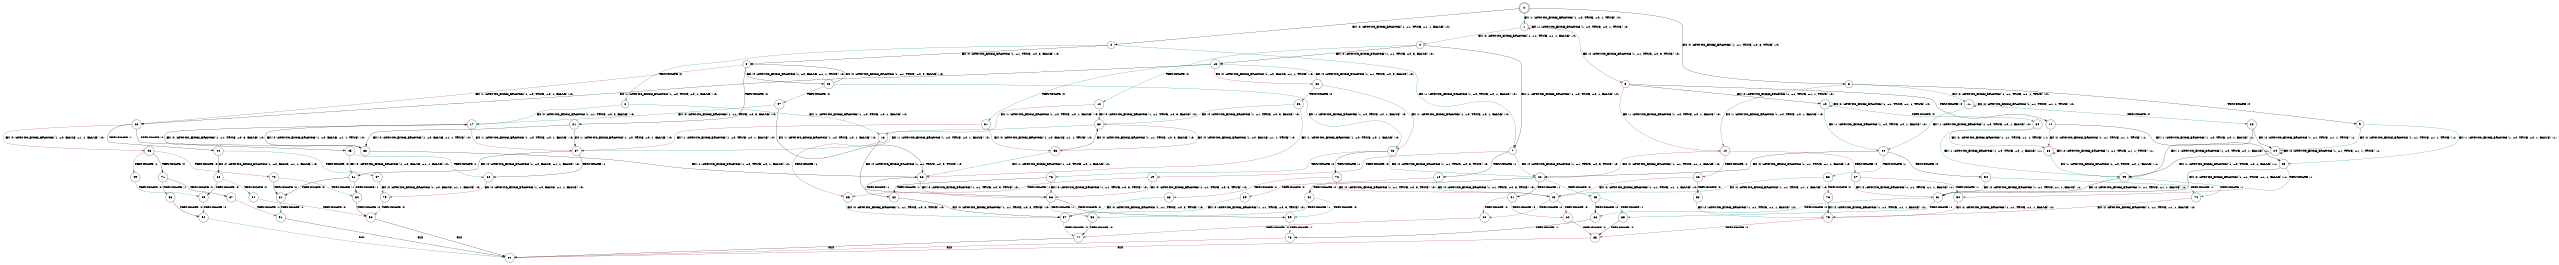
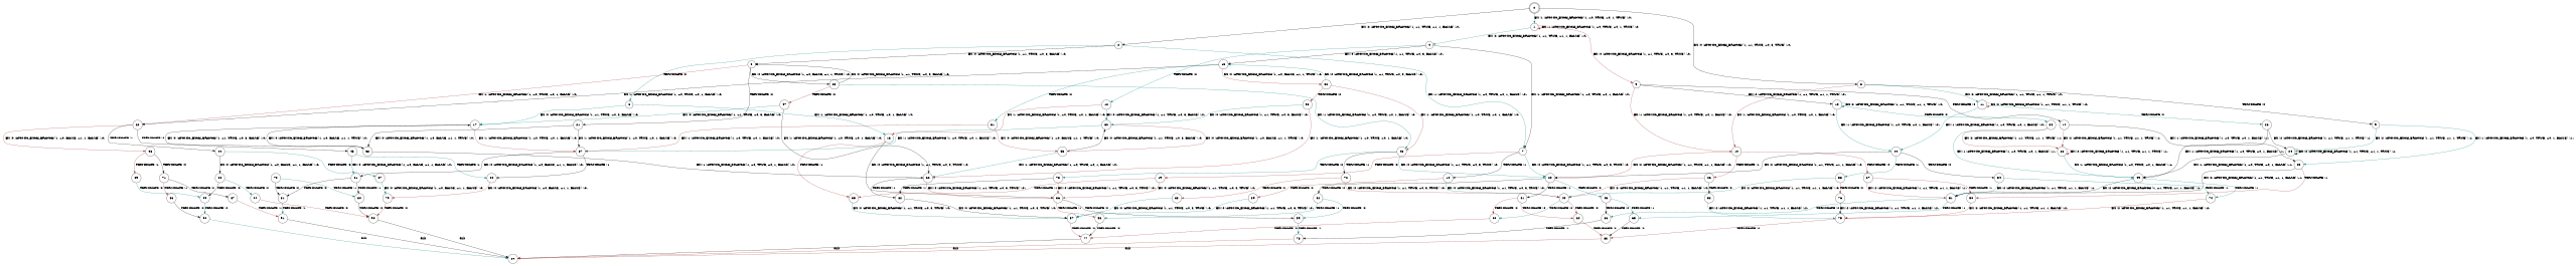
  digraph {
    node [shape=circle]
    edge [color=black]
    0 [peripheries=2]
    1
    2
    3
    4
    5
    6
    7
    8
    9
    10
    11
    12
    13
    14
    15
    16
    17
    18
    19
    20
    21
    22
    23
    24
    25
    26
    27
    28
    29
    30
    31
    32
    33
    34
    35
    36
    37
    38
    39
    40
    41
    42
    43
    44
    45
    46
    47
    48
    49
    50
    51
    52
    53
    54
    55
    56
    57
    58
    59
    60
    61
    62
    63
    64
    65
    66
    67
    68
    69
    70
    71
    72
    73
    74
    75
    76
    77
    78
    79
    80
    81
    82
    83
    84
    85
    86
    87
    88
    89
    90
    91
    92
    0 -> 1 [color=teal label="EX !1 !ATOMIC_EXCH_BRANCH (1, +0, TRUE, +0, 1, TRUE) !:0:"]
    0 -> 2 [label="EX !2 !ATOMIC_EXCH_BRANCH (1, +1, TRUE, +1, 1, FALSE) !:0:"]
    0 -> 3 [label="EX !0 !ATOMIC_EXCH_BRANCH (1, +1, TRUE, +0, 3, TRUE) !:0:"]
    1 -> 1 [color=brown label="EX !1 !ATOMIC_EXCH_BRANCH (1, +0, TRUE, +0, 1, TRUE) !:0:"]
    1 -> 4 [color=teal label="EX !2 !ATOMIC_EXCH_BRANCH (1, +1, TRUE, +1, 1, FALSE) !:0:"]
    1 -> 5 [color=brown label="EX !0 !ATOMIC_EXCH_BRANCH (1, +1, TRUE, +0, 3, TRUE) !:0:"]
    2 -> 6 [color=teal label="TERMINATE !2"]
    2 -> 7 [color=teal label="EX !1 !ATOMIC_EXCH_BRANCH (1, +0, TRUE, +0, 1, FALSE) !:0:"]
    2 -> 8 [label="EX !0 !ATOMIC_EXCH_BRANCH (1, +1, TRUE, +0, 3, FALSE) !:0:"]
    3 -> 9 [label="TERMINATE !0"]
    3 -> 10 [color=brown label="EX !1 !ATOMIC_EXCH_BRANCH (1, +0, TRUE, +0, 1, FALSE) !:0:"]
    3 -> 11 [color=teal label="EX !2 !ATOMIC_EXCH_BRANCH (1, +1, TRUE, +1, 1, TRUE) !:0:"]
    4 -> 7 [label="EX !1 !ATOMIC_EXCH_BRANCH (1, +0, TRUE, +0, 1, FALSE) !:0:"]
    4 -> 12 [color=teal label="TERMINATE !2"]
    4 -> 13 [label="EX !0 !ATOMIC_EXCH_BRANCH (1, +1, TRUE, +0, 3, FALSE) !:0:"]
    5 -> 10 [color=brown label="EX !1 !ATOMIC_EXCH_BRANCH (1, +0, TRUE, +0, 1, FALSE) !:0:"]
    5 -> 14 [label="TERMINATE !0"]
    5 -> 15 [label="EX !2 !ATOMIC_EXCH_BRANCH (1, +1, TRUE, +1, 1, TRUE) !:0:"]
    6 -> 16 [color=teal label="EX !1 !ATOMIC_EXCH_BRANCH (1, +0, TRUE, +0, 1, FALSE) !:0:"]
    6 -> 17 [color=teal label="EX !0 !ATOMIC_EXCH_BRANCH (1, +1, TRUE, +0, 3, FALSE) !:0:"]
    7 -> 18 [label="TERMINATE !1"]
    7 -> 19 [color=brown label="TERMINATE !2"]
    7 -> 20 [color=teal label="EX !0 !ATOMIC_EXCH_BRANCH (1, +1, TRUE, +0, 3, TRUE) !:0:"]
    8 -> 21 [label="TERMINATE !2"]
    8 -> 22 [color=brown label="EX !1 !ATOMIC_EXCH_BRANCH (1, +0, TRUE, +0, 1, FALSE) !:0:"]
    8 -> 23 [label="EX !0 !ATOMIC_EXCH_BRANCH (1, +0, FALSE, +1, 1, TRUE) !:0:"]
    9 -> 24 [color=teal label="EX !2 !ATOMIC_EXCH_BRANCH (1, +1, TRUE, +1, 1, TRUE) !:1:"]
    9 -> 25 [color=teal label="EX !1 !ATOMIC_EXCH_BRANCH (1, +0, TRUE, +0, 1, FALSE) !:1:"]
    10 -> 20 [color=brown label="EX !2 !ATOMIC_EXCH_BRANCH (1, +1, TRUE, +1, 1, FALSE) !:0:"]
    10 -> 26 [color=brown label="TERMINATE !1"]
    10 -> 27 [color=brown label="TERMINATE !0"]
    11 -> 11 [color=brown label="EX !2 !ATOMIC_EXCH_BRANCH (1, +1, TRUE, +1, 1, TRUE) !:0:"]
    11 -> 28 [color=teal label="TERMINATE !0"]
    11 -> 29 [color=teal label="EX !1 !ATOMIC_EXCH_BRANCH (1, +0, TRUE, +0, 1, FALSE) !:0:"]
    12 -> 16 [color=brown label="EX !1 !ATOMIC_EXCH_BRANCH (1, +0, TRUE, +0, 1, FALSE) !:0:"]
    12 -> 30 [color=teal label="EX !0 !ATOMIC_EXCH_BRANCH (1, +1, TRUE, +0, 3, FALSE) !:0:"]
    13 -> 22 [label="EX !1 !ATOMIC_EXCH_BRANCH (1, +0, TRUE, +0, 1, FALSE) !:0:"]
    13 -> 31 [color=teal label="TERMINATE !2"]
    13 -> 32 [color=brown label="EX !0 !ATOMIC_EXCH_BRANCH (1, +0, FALSE, +1, 1, TRUE) !:0:"]
    14 -> 25 [label="EX !1 !ATOMIC_EXCH_BRANCH (1, +0, TRUE, +0, 1, FALSE) !:1:"]
    14 -> 33 [color=brown label="EX !2 !ATOMIC_EXCH_BRANCH (1, +1, TRUE, +1, 1, TRUE) !:1:"]
    15 -> 15 [color=teal label="EX !2 !ATOMIC_EXCH_BRANCH (1, +1, TRUE, +1, 1, TRUE) !:0:"]
    15 -> 29 [color=teal label="EX !1 !ATOMIC_EXCH_BRANCH (1, +0, TRUE, +0, 1, FALSE) !:0:"]
    15 -> 34 [color=teal label="TERMINATE !0"]
    16 -> 35 [color=brown label="TERMINATE !1"]
    16 -> 36 [label="EX !0 !ATOMIC_EXCH_BRANCH (1, +1, TRUE, +0, 3, TRUE) !:0:"]
    17 -> 37 [color=brown label="EX !1 !ATOMIC_EXCH_BRANCH (1, +0, TRUE, +0, 1, FALSE) !:0:"]
    17 -> 38 [label="EX !0 !ATOMIC_EXCH_BRANCH (1, +0, FALSE, +1, 1, TRUE) !:0:"]
    18 -> 39 [color=brown label="TERMINATE !2"]
    18 -> 40 [color=teal label="EX !0 !ATOMIC_EXCH_BRANCH (1, +1, TRUE, +0, 3, TRUE) !:0:"]
    19 -> 35 [color=brown label="TERMINATE !1"]
    19 -> 36 [color=brown label="EX !0 !ATOMIC_EXCH_BRANCH (1, +1, TRUE, +0, 3, TRUE) !:0:"]
    20 -> 41 [label="TERMINATE !1"]
    20 -> 42 [label="TERMINATE !2"]
    20 -> 43 [color=teal label="TERMINATE !0"]
    21 -> 37 [label="EX !1 !ATOMIC_EXCH_BRANCH (1, +0, TRUE, +0, 1, FALSE) !:0:"]
    21 -> 38 [label="EX !0 !ATOMIC_EXCH_BRANCH (1, +0, FALSE, +1, 1, TRUE) !:0:"]
    22 -> 44 [label="TERMINATE !1"]
    22 -> 45 [label="TERMINATE !2"]
    22 -> 46 [color=brown label="EX !0 !ATOMIC_EXCH_BRANCH (1, +0, FALSE, +1, 1, FALSE) !:0:"]
    23 -> 8 [label="EX !0 !ATOMIC_EXCH_BRANCH (1, +1, TRUE, +0, 3, FALSE) !:0:"]
    23 -> 47 [color=brown label="TERMINATE !2"]
    23 -> 48 [color=teal label="EX !1 !ATOMIC_EXCH_BRANCH (1, +0, TRUE, +0, 1, FALSE) !:0:"]
    24 -> 24 [label="EX !2 !ATOMIC_EXCH_BRANCH (1, +1, TRUE, +1, 1, TRUE) !:1:"]
    24 -> 49 [label="EX !1 !ATOMIC_EXCH_BRANCH (1, +0, TRUE, +0, 1, FALSE) !:1:"]
    25 -> 50 [color=brown label="TERMINATE !1"]
    25 -> 51 [label="EX !2 !ATOMIC_EXCH_BRANCH (1, +1, TRUE, +1, 1, FALSE) !:1:"]
    26 -> 40 [color=brown label="EX !2 !ATOMIC_EXCH_BRANCH (1, +1, TRUE, +1, 1, FALSE) !:0:"]
    26 -> 52 [label="TERMINATE !0"]
    27 -> 50 [color=brown label="TERMINATE !1"]
    27 -> 51 [color=brown label="EX !2 !ATOMIC_EXCH_BRANCH (1, +1, TRUE, +1, 1, FALSE) !:1:"]
    28 -> 24 [label="EX !2 !ATOMIC_EXCH_BRANCH (1, +1, TRUE, +1, 1, TRUE) !:1:"]
    28 -> 49 [label="EX !1 !ATOMIC_EXCH_BRANCH (1, +0, TRUE, +0, 1, FALSE) !:1:"]
    29 -> 20 [label="EX !2 !ATOMIC_EXCH_BRANCH (1, +1, TRUE, +1, 1, FALSE) !:0:"]
    29 -> 53 [color=teal label="TERMINATE !1"]
    29 -> 54 [label="TERMINATE !0"]
    30 -> 37 [color=teal label="EX !1 !ATOMIC_EXCH_BRANCH (1, +0, TRUE, +0, 1, FALSE) !:0:"]
    30 -> 55 [color=brown label="EX !0 !ATOMIC_EXCH_BRANCH (1, +0, FALSE, +1, 1, TRUE) !:0:"]
    31 -> 37 [color=brown label="EX !1 !ATOMIC_EXCH_BRANCH (1, +0, TRUE, +0, 1, FALSE) !:0:"]
    31 -> 55 [color=brown label="EX !0 !ATOMIC_EXCH_BRANCH (1, +0, FALSE, +1, 1, TRUE) !:0:"]
    32 -> 13 [color=teal label="EX !0 !ATOMIC_EXCH_BRANCH (1, +1, TRUE, +0, 3, FALSE) !:0:"]
    32 -> 48 [color=brown label="EX !1 !ATOMIC_EXCH_BRANCH (1, +0, TRUE, +0, 1, FALSE) !:0:"]
    32 -> 56 [color=brown label="TERMINATE !2"]
    33 -> 33 [color=brown label="EX !2 !ATOMIC_EXCH_BRANCH (1, +1, TRUE, +1, 1, TRUE) !:1:"]
    33 -> 49 [color=teal label="EX !1 !ATOMIC_EXCH_BRANCH (1, +0, TRUE, +0, 1, FALSE) !:1:"]
    34 -> 33 [color=brown label="EX !2 !ATOMIC_EXCH_BRANCH (1, +1, TRUE, +1, 1, TRUE) !:1:"]
    34 -> 49 [color=teal label="EX !1 !ATOMIC_EXCH_BRANCH (1, +0, TRUE, +0, 1, FALSE) !:1:"]
    35 -> 57 [color=teal label="EX !0 !ATOMIC_EXCH_BRANCH (1, +1, TRUE, +0, 3, TRUE) !:0:"]
    36 -> 58 [color=brown label="TERMINATE !1"]
    36 -> 59 [label="TERMINATE !0"]
    37 -> 60 [label="TERMINATE !1"]
    37 -> 61 [label="EX !0 !ATOMIC_EXCH_BRANCH (1, +0, FALSE, +1, 1, FALSE) !:0:"]
    38 -> 17 [label="EX !0 !ATOMIC_EXCH_BRANCH (1, +1, TRUE, +0, 3, FALSE) !:0:"]
    38 -> 62 [label="EX !1 !ATOMIC_EXCH_BRANCH (1, +0, TRUE, +0, 1, FALSE) !:0:"]
    39 -> 57 [color=teal label="EX !0 !ATOMIC_EXCH_BRANCH (1, +1, TRUE, +0, 3, TRUE) !:0:"]
    40 -> 63 [color=teal label="TERMINATE !2"]
    40 -> 64 [color=brown label="TERMINATE !0"]
    41 -> 63 [color=brown label="TERMINATE !2"]
    41 -> 64 [color=brown label="TERMINATE !0"]
    42 -> 58 [color=teal label="TERMINATE !1"]
    42 -> 59 [color=teal label="TERMINATE !0"]
    43 -> 65 [color=teal label="TERMINATE !1"]
    43 -> 66 [label="TERMINATE !2"]
    44 -> 67 [color=teal label="TERMINATE !2"]
    44 -> 68 [label="EX !0 !ATOMIC_EXCH_BRANCH (1, +0, FALSE, +1, 1, FALSE) !:0:"]
    45 -> 60 [color=teal label="TERMINATE !1"]
    45 -> 61 [color=teal label="EX !0 !ATOMIC_EXCH_BRANCH (1, +0, FALSE, +1, 1, FALSE) !:0:"]
    46 -> 69 [color=brown label="TERMINATE !1"]
-   46 -> 70 [color=brown label="TERMINATE !2"]
    46 -> 71 [label="TERMINATE !0"]
    47 -> 17 [color=teal label="EX !0 !ATOMIC_EXCH_BRANCH (1, +1, TRUE, +0, 3, FALSE) !:0:"]
    47 -> 62 [label="EX !1 !ATOMIC_EXCH_BRANCH (1, +0, TRUE, +0, 1, FALSE) !:0:"]
    48 -> 20 [color=teal label="EX !0 !ATOMIC_EXCH_BRANCH (1, +1, TRUE, +0, 3, TRUE) !:0:"]
    48 -> 72 [label="TERMINATE !1"]
    48 -> 73 [color=teal label="TERMINATE !2"]
    49 -> 51 [label="EX !2 !ATOMIC_EXCH_BRANCH (1, +1, TRUE, +1, 1, FALSE) !:1:"]
    49 -> 74 [color=teal label="TERMINATE !1"]
    50 -> 75 [color=brown label="EX !2 !ATOMIC_EXCH_BRANCH (1, +1, TRUE, +1, 1, FALSE) !:2:"]
    51 -> 65 [color=teal label="TERMINATE !1"]
    51 -> 66 [color=teal label="TERMINATE !2"]
    52 -> 75 [color=teal label="EX !2 !ATOMIC_EXCH_BRANCH (1, +1, TRUE, +1, 1, FALSE) !:2:"]
    53 -> 40 [color=teal label="EX !2 !ATOMIC_EXCH_BRANCH (1, +1, TRUE, +1, 1, FALSE) !:0:"]
    53 -> 76 [color=brown label="TERMINATE !0"]
    54 -> 51 [color=teal label="EX !2 !ATOMIC_EXCH_BRANCH (1, +1, TRUE, +1, 1, FALSE) !:1:"]
    54 -> 74 [color=teal label="TERMINATE !1"]
    55 -> 30 [label="EX !0 !ATOMIC_EXCH_BRANCH (1, +1, TRUE, +0, 3, FALSE) !:0:"]
    55 -> 62 [color=teal label="EX !1 !ATOMIC_EXCH_BRANCH (1, +0, TRUE, +0, 1, FALSE) !:0:"]
    56 -> 30 [color=teal label="EX !0 !ATOMIC_EXCH_BRANCH (1, +1, TRUE, +0, 3, FALSE) !:0:"]
    56 -> 62 [color=brown label="EX !1 !ATOMIC_EXCH_BRANCH (1, +0, TRUE, +0, 1, FALSE) !:0:"]
    57 -> 77 [color=brown label="TERMINATE !0"]
    58 -> 77 [label="TERMINATE !0"]
    59 -> 78 [color=teal label="TERMINATE !1"]
    60 -> 79 [color=brown label="EX !0 !ATOMIC_EXCH_BRANCH (1, +0, FALSE, +1, 1, FALSE) !:0:"]
    61 -> 80 [label="TERMINATE !1"]
    61 -> 81 [label="TERMINATE !0"]
    62 -> 36 [color=brown label="EX !0 !ATOMIC_EXCH_BRANCH (1, +1, TRUE, +0, 3, TRUE) !:0:"]
    62 -> 82 [label="TERMINATE !1"]
    63 -> 77 [color=brown label="TERMINATE !0"]
    64 -> 83 [color=brown label="TERMINATE !2"]
    65 -> 83 [label="TERMINATE !2"]
    66 -> 78 [label="TERMINATE !1"]
    67 -> 79 [color=teal label="EX !0 !ATOMIC_EXCH_BRANCH (1, +0, FALSE, +1, 1, FALSE) !:0:"]
    68 -> 84 [color=teal label="TERMINATE !2"]
    68 -> 85 [label="TERMINATE !0"]
    69 -> 85 [color=teal label="TERMINATE !0"]
    70 -> 80 [color=teal label="TERMINATE !1"]
    70 -> 81 [label="TERMINATE !0"]
    71 -> 86 [color=brown label="TERMINATE !1"]
    71 -> 87 [label="TERMINATE !2"]
    72 -> 40 [color=brown label="EX !0 !ATOMIC_EXCH_BRANCH (1, +1, TRUE, +0, 3, TRUE) !:0:"]
    72 -> 88 [color=brown label="TERMINATE !2"]
    73 -> 36 [color=brown label="EX !0 !ATOMIC_EXCH_BRANCH (1, +1, TRUE, +0, 3, TRUE) !:0:"]
    73 -> 82 [label="TERMINATE !1"]
    74 -> 75 [color=brown label="EX !2 !ATOMIC_EXCH_BRANCH (1, +1, TRUE, +1, 1, FALSE) !:2:"]
    75 -> 83 [color=brown label="TERMINATE !2"]
    76 -> 75 [label="EX !2 !ATOMIC_EXCH_BRANCH (1, +1, TRUE, +1, 1, FALSE) !:2:"]
    77 -> 89 [label=exit]
    78 -> 89 [color=brown label=exit]
    79 -> 90 [color=brown label="TERMINATE !0"]
    80 -> 90 [label="TERMINATE !0"]
    81 -> 91 [color=teal label="TERMINATE !1"]
    82 -> 57 [label="EX !0 !ATOMIC_EXCH_BRANCH (1, +1, TRUE, +0, 3, TRUE) !:0:"]
    83 -> 89 [color=brown label=exit]
    84 -> 90 [color=brown label="TERMINATE !0"]
    85 -> 92 [color=teal label="TERMINATE !2"]
    86 -> 92 [label="TERMINATE !2"]
    87 -> 91 [color=brown label="TERMINATE !1"]
    88 -> 57 [color=teal label="EX !0 !ATOMIC_EXCH_BRANCH (1, +1, TRUE, +0, 3, TRUE) !:0:"]
    90 -> 89 [label=exit]
    91 -> 89 [label=exit]
    92 -> 89 [color=teal label=exit]
  }
